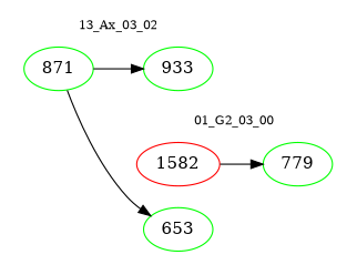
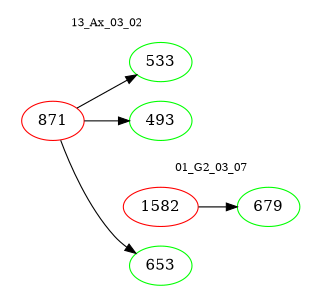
  digraph {
    rankdir=LR
    node [color=green]
    edge [color=black]
-   n1 [label=871]
-   n3 [label=933]
+   n1 [color=red label=871]
+   n2 [label=493]
+   n3 [label=533]
    n4 [color=red label=1582]
    n5 [label=653]
-   n6 [label=779]
+   n6 [label=679]
    subgraph cluster_1 {
      color=white
      fontsize=10
      label="13_Ax_03_02"
      n1
+     n2
      n3
    }
    subgraph cluster_2 {
      color=white
      fontsize=10
-     label="01_G2_03_00"
+     label="01_G2_03_07"
      n4
      n5
      n6
    }
+   n1 -> n2
    n1 -> n3
    n1 -> n5
    n4 -> n6
  }
